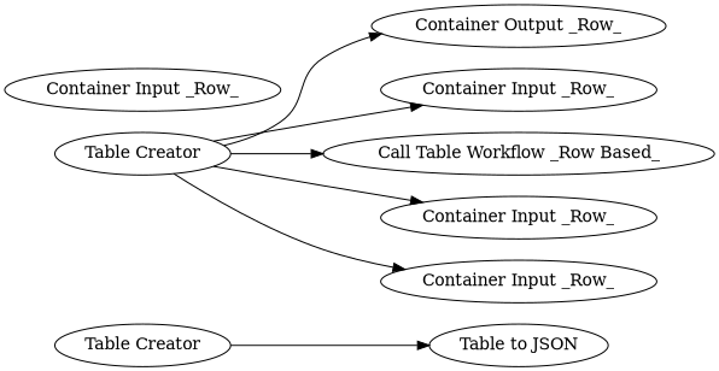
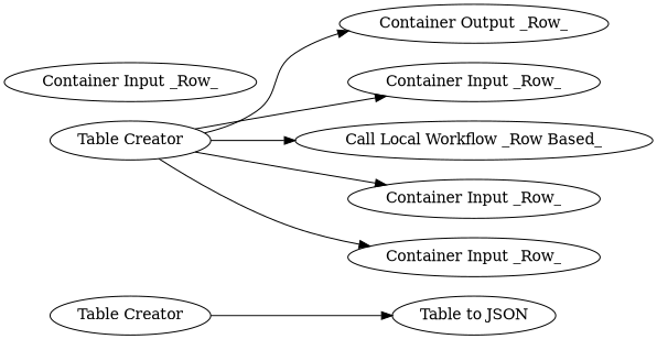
  digraph {
    rankdir=LR
    n1 [label="Table Creator"]
    n2 [label="Table to JSON"]
    n3 [label="Container Output _Row_"]
    n4 [label="Table Creator"]
    n5 [label="Container Input _Row_"]
-   n6 [label="Call Table Workflow _Row Based_"]
+   n6 [label="Call Local Workflow _Row Based_"]
    n7 [label="Container Input _Row_"]
    n8 [label="Container Input _Row_"]
    n9 [label="Container Input _Row_"]
    n1 -> n2
    n4 -> n3
    n4 -> n5
    n4 -> n6
    n4 -> n7
    n4 -> n8
  }
